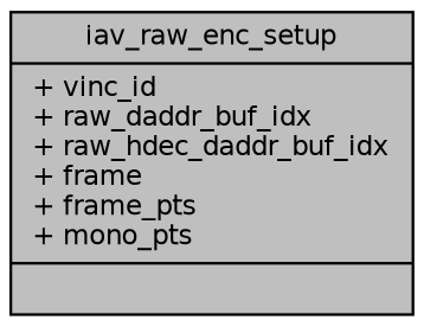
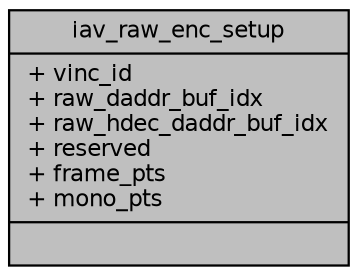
  digraph {
-   n1 [color=black fillcolor=grey75 fontcolor=black fontname=Helvetica fontsize=10 height=0.2 label="{iav_raw_enc_setup\n|+ vinc_id\l+ raw_daddr_buf_idx\l+ raw_hdec_daddr_buf_idx\l+ frame\l+ frame_pts\l+ mono_pts\l|}" shape=record style=filled width=0.4]
+   n1 [color=black fillcolor=grey75 fontcolor=black fontname=Helvetica fontsize=10 height=0.2 label="{iav_raw_enc_setup\n|+ vinc_id\l+ raw_daddr_buf_idx\l+ raw_hdec_daddr_buf_idx\l+ reserved\l+ frame_pts\l+ mono_pts\l|}" shape=record style=filled width=0.4]
  }
